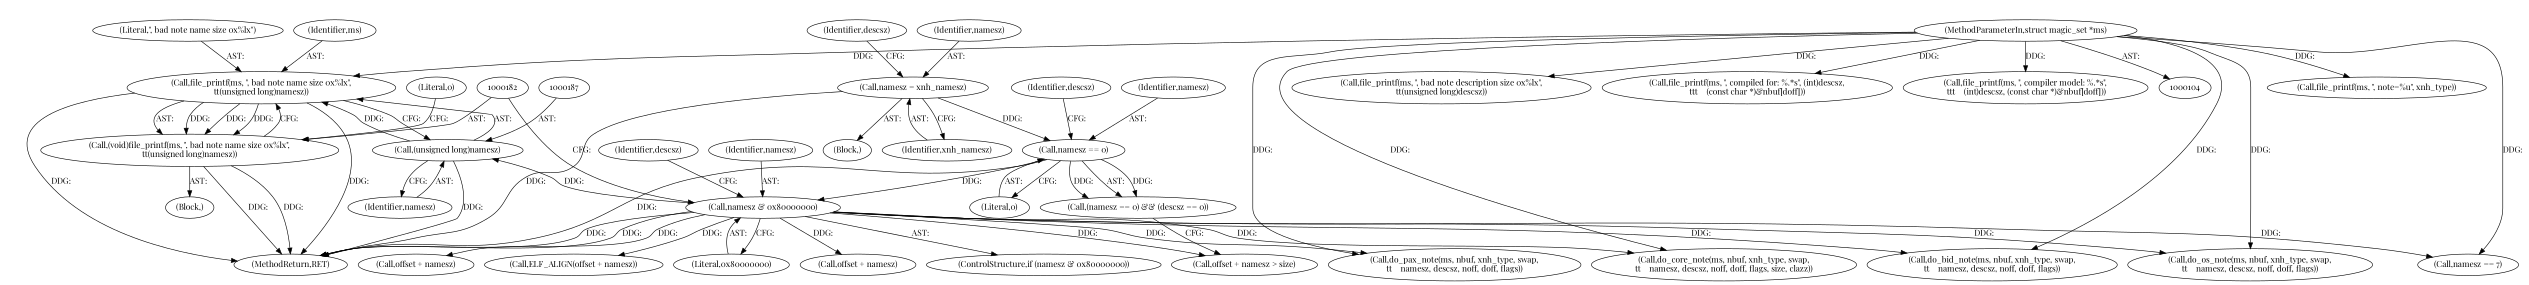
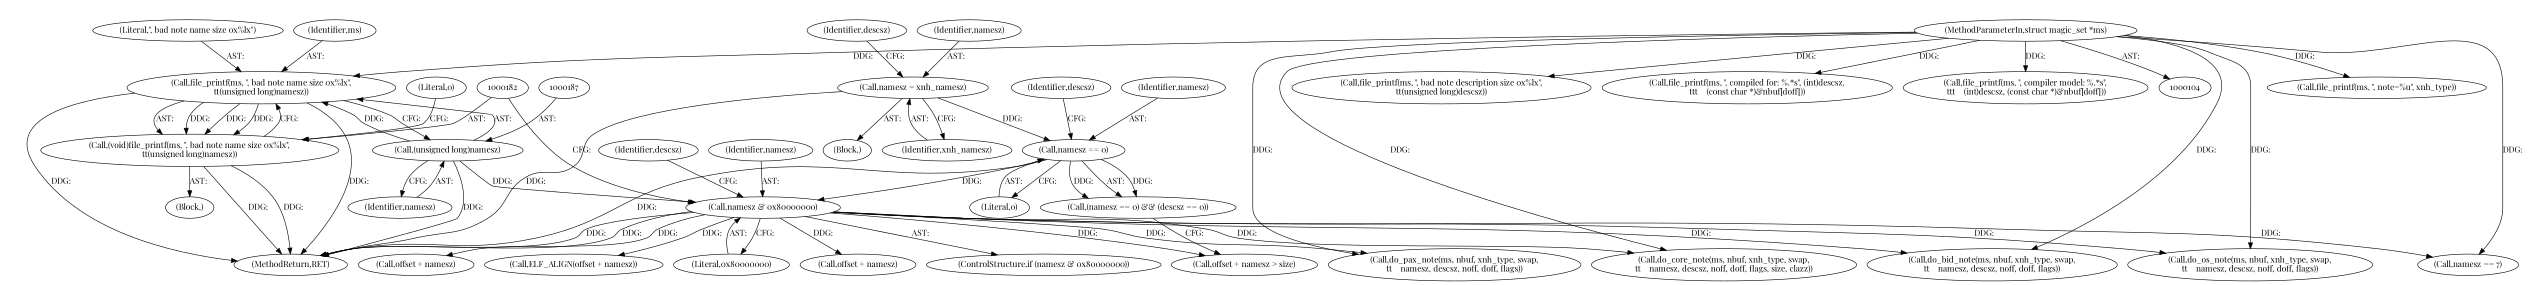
  digraph {
    fontname="Playfair Display"
    node [fontname="Playfair Display"]
    edge [fontname="Playfair Display"]
    n1 [label="(Call,file_printf(ms, \", bad note name size 0x%lx\",\n\t\t(unsigned long)namesz))"]
    n2 [label="(Call,(unsigned long)namesz)"]
    n3 [label="(Call,(void)file_printf(ms, \", bad note name size 0x%lx\",\n\t\t(unsigned long)namesz))"]
    n4 [label="(MethodReturn,RET)"]
    n5 [label="(Identifier,namesz)"]
    n6 [label="(Block,)"]
    n7 [label="(MethodParameterIn,struct magic_set *ms)"]
    n8 [label="(Call,file_printf(ms, \", note=%u\", xnh_type))"]
    n9 [label="(Call,do_os_note(ms, nbuf, xnh_type, swap,\n\t\t    namesz, descsz, noff, doff, flags))"]
    n10 [label="(Call,do_pax_note(ms, nbuf, xnh_type, swap,\n\t\t    namesz, descsz, noff, doff, flags))"]
    n11 [label="(Call,do_core_note(ms, nbuf, xnh_type, swap,\n\t\t    namesz, descsz, noff, doff, flags, size, clazz))"]
    n12 [label="(Call,do_bid_note(ms, nbuf, xnh_type, swap,\n\t\t    namesz, descsz, noff, doff, flags))"]
    n13 [label="(Call,file_printf(ms, \", bad note description size 0x%lx\",\n\t\t(unsigned long)descsz))"]
    n14 [label="(Call,file_printf(ms, \", compiled for: %.*s\", (int)descsz,\n\t\t\t    (const char *)&nbuf[doff]))"]
    n15 [label="(Call,file_printf(ms, \", compiler model: %.*s\",\n \t\t\t    (int)descsz, (const char *)&nbuf[doff]))"]
    1000104
    n17 [label="(Call,namesz == 7)"]
    n18 [label="(Call,namesz & 0x80000000)"]
    n19 [label="(Call,offset + namesz)"]
    n20 [label="(Call,ELF_ALIGN(offset + namesz))"]
    n21 [label="(Literal,0x80000000)"]
    n22 [label="(Call,offset + namesz)"]
    n23 [label="(Call,offset + namesz > size)"]
    n24 [label="(ControlStructure,if (namesz & 0x80000000))"]
    n25 [label="(Call,namesz == 0)"]
    n26 [label="(Call,(namesz == 0) && (descsz == 0))"]
    n27 [label="(Literal,0)"]
    n28 [label="(Call,namesz = xnh_namesz)"]
    n29 [label="(Block,)"]
    n30 [label="(Identifier,xnh_namesz)"]
    n31 [label="(Identifier,descsz)"]
    n32 [label="(Literal,0)"]
    n33 [label="(Identifier,namesz)"]
    n34 [label="(Identifier,namesz)"]
    n35 [label="(Identifier,descsz)"]
    n36 [label="(Identifier,ms)"]
    n37 [label="(Identifier,descsz)"]
    n38 [label="(Identifier,namesz)"]
    n39 [label="(Literal,\", bad note name size 0x%lx\")"]
    1000187
    1000182
    n1 -> n2 [label="CFG: "]
    n1 -> n3 [label="AST: "]
    n1 -> n3 [label="DDG: "]
    n1 -> n3 [label="DDG: "]
    n1 -> n3 [label="DDG: "]
    n1 -> n4 [label="DDG: "]
    n1 -> n4 [label="DDG: "]
    n2 -> n1 [label="AST: "]
    n2 -> n1 [label="DDG: "]
    n2 -> n4 [label="DDG: "]
    n2 -> n5 [label="CFG: "]
    n3 -> n1 [label="CFG: "]
    n3 -> n4 [label="DDG: "]
    n3 -> n4 [label="DDG: "]
    n3 -> n6 [label="AST: "]
    n5 -> n2 [label="AST: "]
    n7 -> n1 [label="DDG: "]
    n7 -> n8 [label="DDG: "]
    n7 -> n9 [label="DDG: "]
    n7 -> n10 [label="DDG: "]
    n7 -> n11 [label="DDG: "]
    n7 -> n12 [label="DDG: "]
    n7 -> n13 [label="DDG: "]
    n7 -> n14 [label="DDG: "]
    n7 -> n15 [label="DDG: "]
    n7 -> 1000104 [label="AST: "]
    n7 -> n17 [label="DDG: "]
-   n18 -> n2 [label="DDG: "]
+   n2 -> n18 [label="DDG: "]
    n18 -> n4 [label="DDG: "]
    n18 -> n4 [label="DDG: "]
    n18 -> n9 [label="DDG: "]
    n18 -> n10 [label="DDG: "]
    n18 -> n11 [label="DDG: "]
    n18 -> n12 [label="DDG: "]
    n18 -> n17 [label="DDG: "]
    n18 -> n19 [label="DDG: "]
    n18 -> n20 [label="DDG: "]
    n18 -> n21 [label="CFG: "]
    n18 -> n22 [label="DDG: "]
    n18 -> n23 [label="DDG: "]
    n18 -> n24 [label="AST: "]
    n21 -> n18 [label="AST: "]
    n25 -> n4 [label="DDG: "]
    n25 -> n18 [label="DDG: "]
    n25 -> n26 [label="AST: "]
    n25 -> n26 [label="DDG: "]
    n25 -> n26 [label="DDG: "]
    n25 -> n27 [label="CFG: "]
    n26 -> n23 [label="CFG: "]
    n27 -> n25 [label="AST: "]
    n28 -> n4 [label="DDG: "]
    n28 -> n25 [label="DDG: "]
    n28 -> n29 [label="AST: "]
    n28 -> n30 [label="CFG: "]
    n30 -> n28 [label="AST: "]
    n31 -> n25 [label="CFG: "]
    n32 -> n3 [label="CFG: "]
    n33 -> n28 [label="AST: "]
    n34 -> n25 [label="AST: "]
    n35 -> n28 [label="CFG: "]
    n36 -> n1 [label="AST: "]
    n37 -> n18 [label="CFG: "]
    n38 -> n18 [label="AST: "]
    n39 -> n1 [label="AST: "]
    1000187 -> n2 [label="AST: "]
    1000182 -> n3 [label="AST: "]
    1000182 -> n18 [label="CFG: "]
  }
